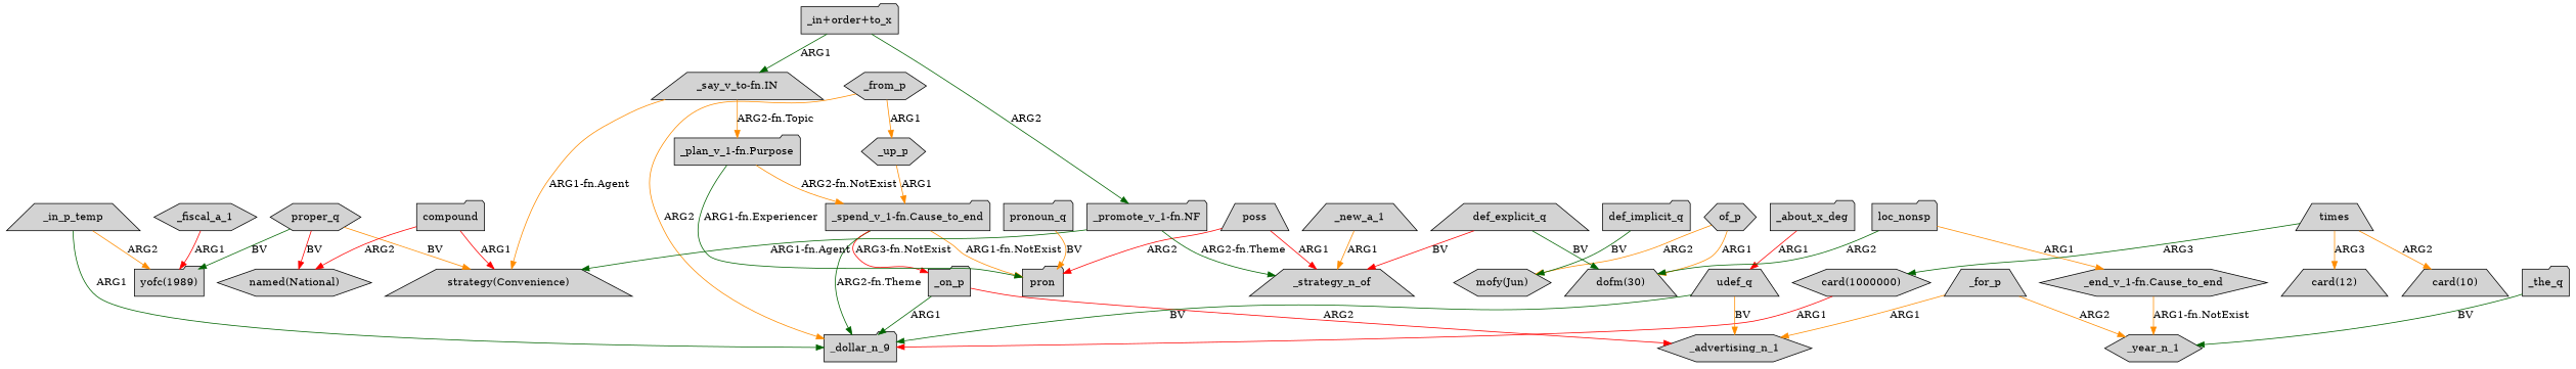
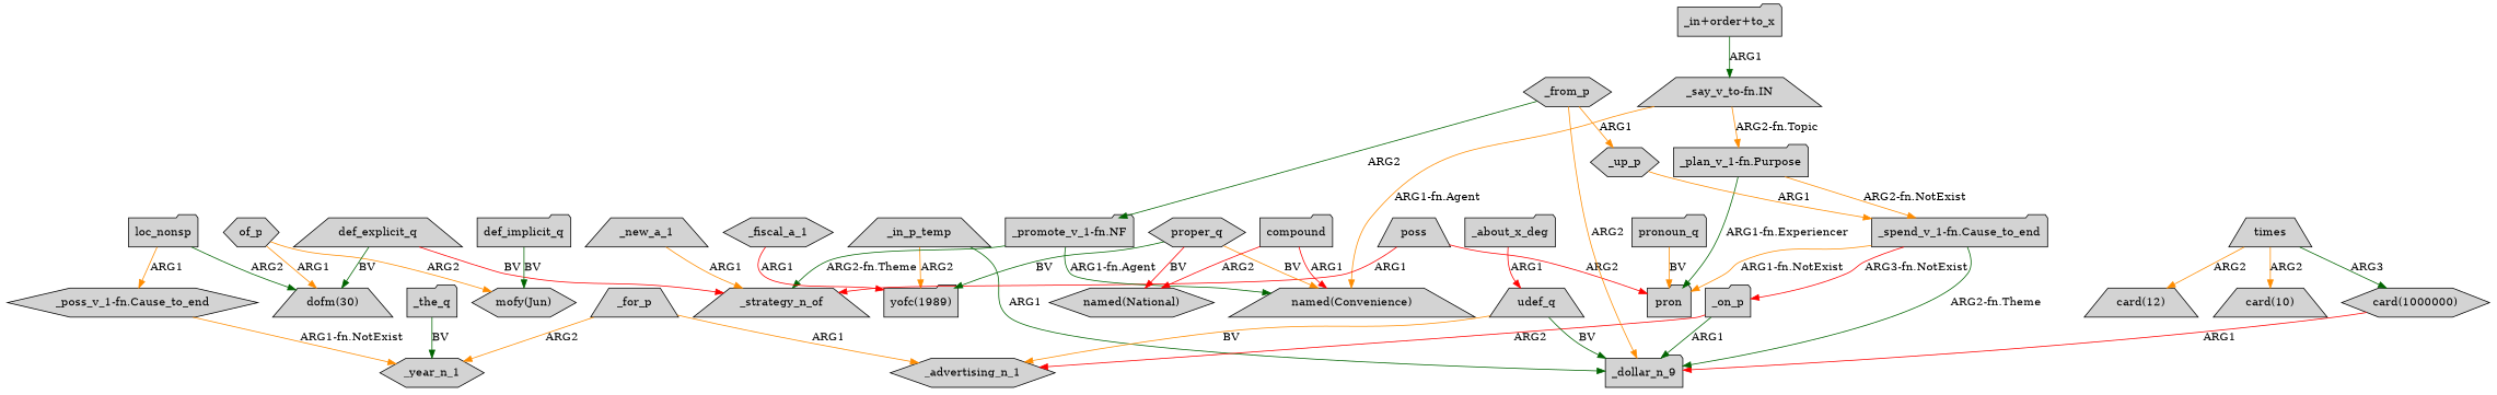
  digraph {
    node [shape=folder style=filled]
    edge [color=darkorange]
    "card(1000000)" [shape=hexagon]
    n2 [label=_dollar_n_9]
    _in_p_temp [shape=trapezium]
    "yofc(1989)"
    "_spend_v_1-fn.Cause_to_end"
    _on_p
    pron
    _advertising_n_1 [shape=hexagon]
    "_say_v_to-fn.IN" [shape=trapezium]
-   "named(Convenience)" [shape=trapezium label="strategy(Convenience)"]
+   "named(Convenience)" [shape=trapezium]
    "_plan_v_1-fn.Purpose"
    poss [shape=trapezium]
    _strategy_n_of [shape=trapezium]
    _for_p [shape=trapezium]
    _year_n_1 [shape=hexagon]
    of_p [shape=hexagon]
    "mofy(Jun)" [shape=hexagon]
    "dofm(30)" [shape=trapezium]
    _from_p [shape=hexagon]
    _up_p [shape=hexagon]
    "_in+order+to_x"
    "_promote_v_1-fn.NF"
    _new_a_1 [shape=trapezium]
    udef_q [shape=trapezium]
    _about_x_deg
    proper_q [shape=hexagon]
    "named(National)" [shape=hexagon]
    compound
    pronoun_q
    def_explicit_q [shape=trapezium]
    def_implicit_q
    loc_nonsp
-   "_end_v_1-fn.Cause_to_end" [shape=hexagon]
+   "_end_v_1-fn.Cause_to_end" [shape=hexagon label="_poss_v_1-fn.Cause_to_end"]
    times [shape=trapezium]
    "card(12)" [shape=trapezium]
    "card(10)" [shape=trapezium]
    _fiscal_a_1 [shape=hexagon]
    _the_q
    "card(1000000)" -> n2 [color=red label=ARG1]
    _in_p_temp -> n2 [color=darkgreen label=ARG1]
    _in_p_temp -> "yofc(1989)" [label=ARG2]
    "_spend_v_1-fn.Cause_to_end" -> n2 [color=darkgreen label="ARG2-fn.Theme"]
    "_spend_v_1-fn.Cause_to_end" -> _on_p [color=red label="ARG3-fn.NotExist"]
    "_spend_v_1-fn.Cause_to_end" -> pron [label="ARG1-fn.NotExist"]
    _on_p -> n2 [color=darkgreen label=ARG1]
    _on_p -> _advertising_n_1 [color=red label=ARG2]
    "_say_v_to-fn.IN" -> "named(Convenience)" [label="ARG1-fn.Agent"]
    "_say_v_to-fn.IN" -> "_plan_v_1-fn.Purpose" [label="ARG2-fn.Topic"]
    "_plan_v_1-fn.Purpose" -> "_spend_v_1-fn.Cause_to_end" [label="ARG2-fn.NotExist"]
    "_plan_v_1-fn.Purpose" -> pron [color=darkgreen label="ARG1-fn.Experiencer"]
    poss -> pron [color=red label=ARG2]
    poss -> _strategy_n_of [color=red label=ARG1]
    _for_p -> _advertising_n_1 [label=ARG1]
    _for_p -> _year_n_1 [label=ARG2]
    of_p -> "mofy(Jun)" [label=ARG2]
    of_p -> "dofm(30)" [label=ARG1]
    _from_p -> n2 [label=ARG2]
    _from_p -> _up_p [label=ARG1]
    _up_p -> "_spend_v_1-fn.Cause_to_end" [label=ARG1]
    "_in+order+to_x" -> "_say_v_to-fn.IN" [color=darkgreen label=ARG1]
-   "_in+order+to_x" -> "_promote_v_1-fn.NF" [color=darkgreen label=ARG2]
+   _from_p -> "_promote_v_1-fn.NF" [color=darkgreen label=ARG2]
    "_promote_v_1-fn.NF" -> "named(Convenience)" [color=darkgreen label="ARG1-fn.Agent"]
    "_promote_v_1-fn.NF" -> _strategy_n_of [color=darkgreen label="ARG2-fn.Theme"]
    _new_a_1 -> _strategy_n_of [label=ARG1]
    udef_q -> n2 [color=darkgreen label=BV]
    udef_q -> _advertising_n_1 [label=BV]
    _about_x_deg -> udef_q [color=red label=ARG1]
    proper_q -> "yofc(1989)" [color=darkgreen label=BV]
    proper_q -> "named(Convenience)" [label=BV]
    proper_q -> "named(National)" [color=red label=BV]
    compound -> "named(Convenience)" [color=red label=ARG1]
    compound -> "named(National)" [color=red label=ARG2]
    pronoun_q -> pron [label=BV]
    def_explicit_q -> _strategy_n_of [color=red label=BV]
    def_explicit_q -> "dofm(30)" [color=darkgreen label=BV]
    def_implicit_q -> "mofy(Jun)" [color=darkgreen label=BV]
    loc_nonsp -> "dofm(30)" [color=darkgreen label=ARG2]
    loc_nonsp -> "_end_v_1-fn.Cause_to_end" [label=ARG1]
    "_end_v_1-fn.Cause_to_end" -> _year_n_1 [label="ARG1-fn.NotExist"]
    times -> "card(1000000)" [color=darkgreen label=ARG3]
-   times -> "card(12)" [label=ARG3]
+   times -> "card(12)" [label=ARG2]
    times -> "card(10)" [label=ARG2]
    _fiscal_a_1 -> "yofc(1989)" [color=red label=ARG1]
    _the_q -> _year_n_1 [color=darkgreen label=BV]
  }
